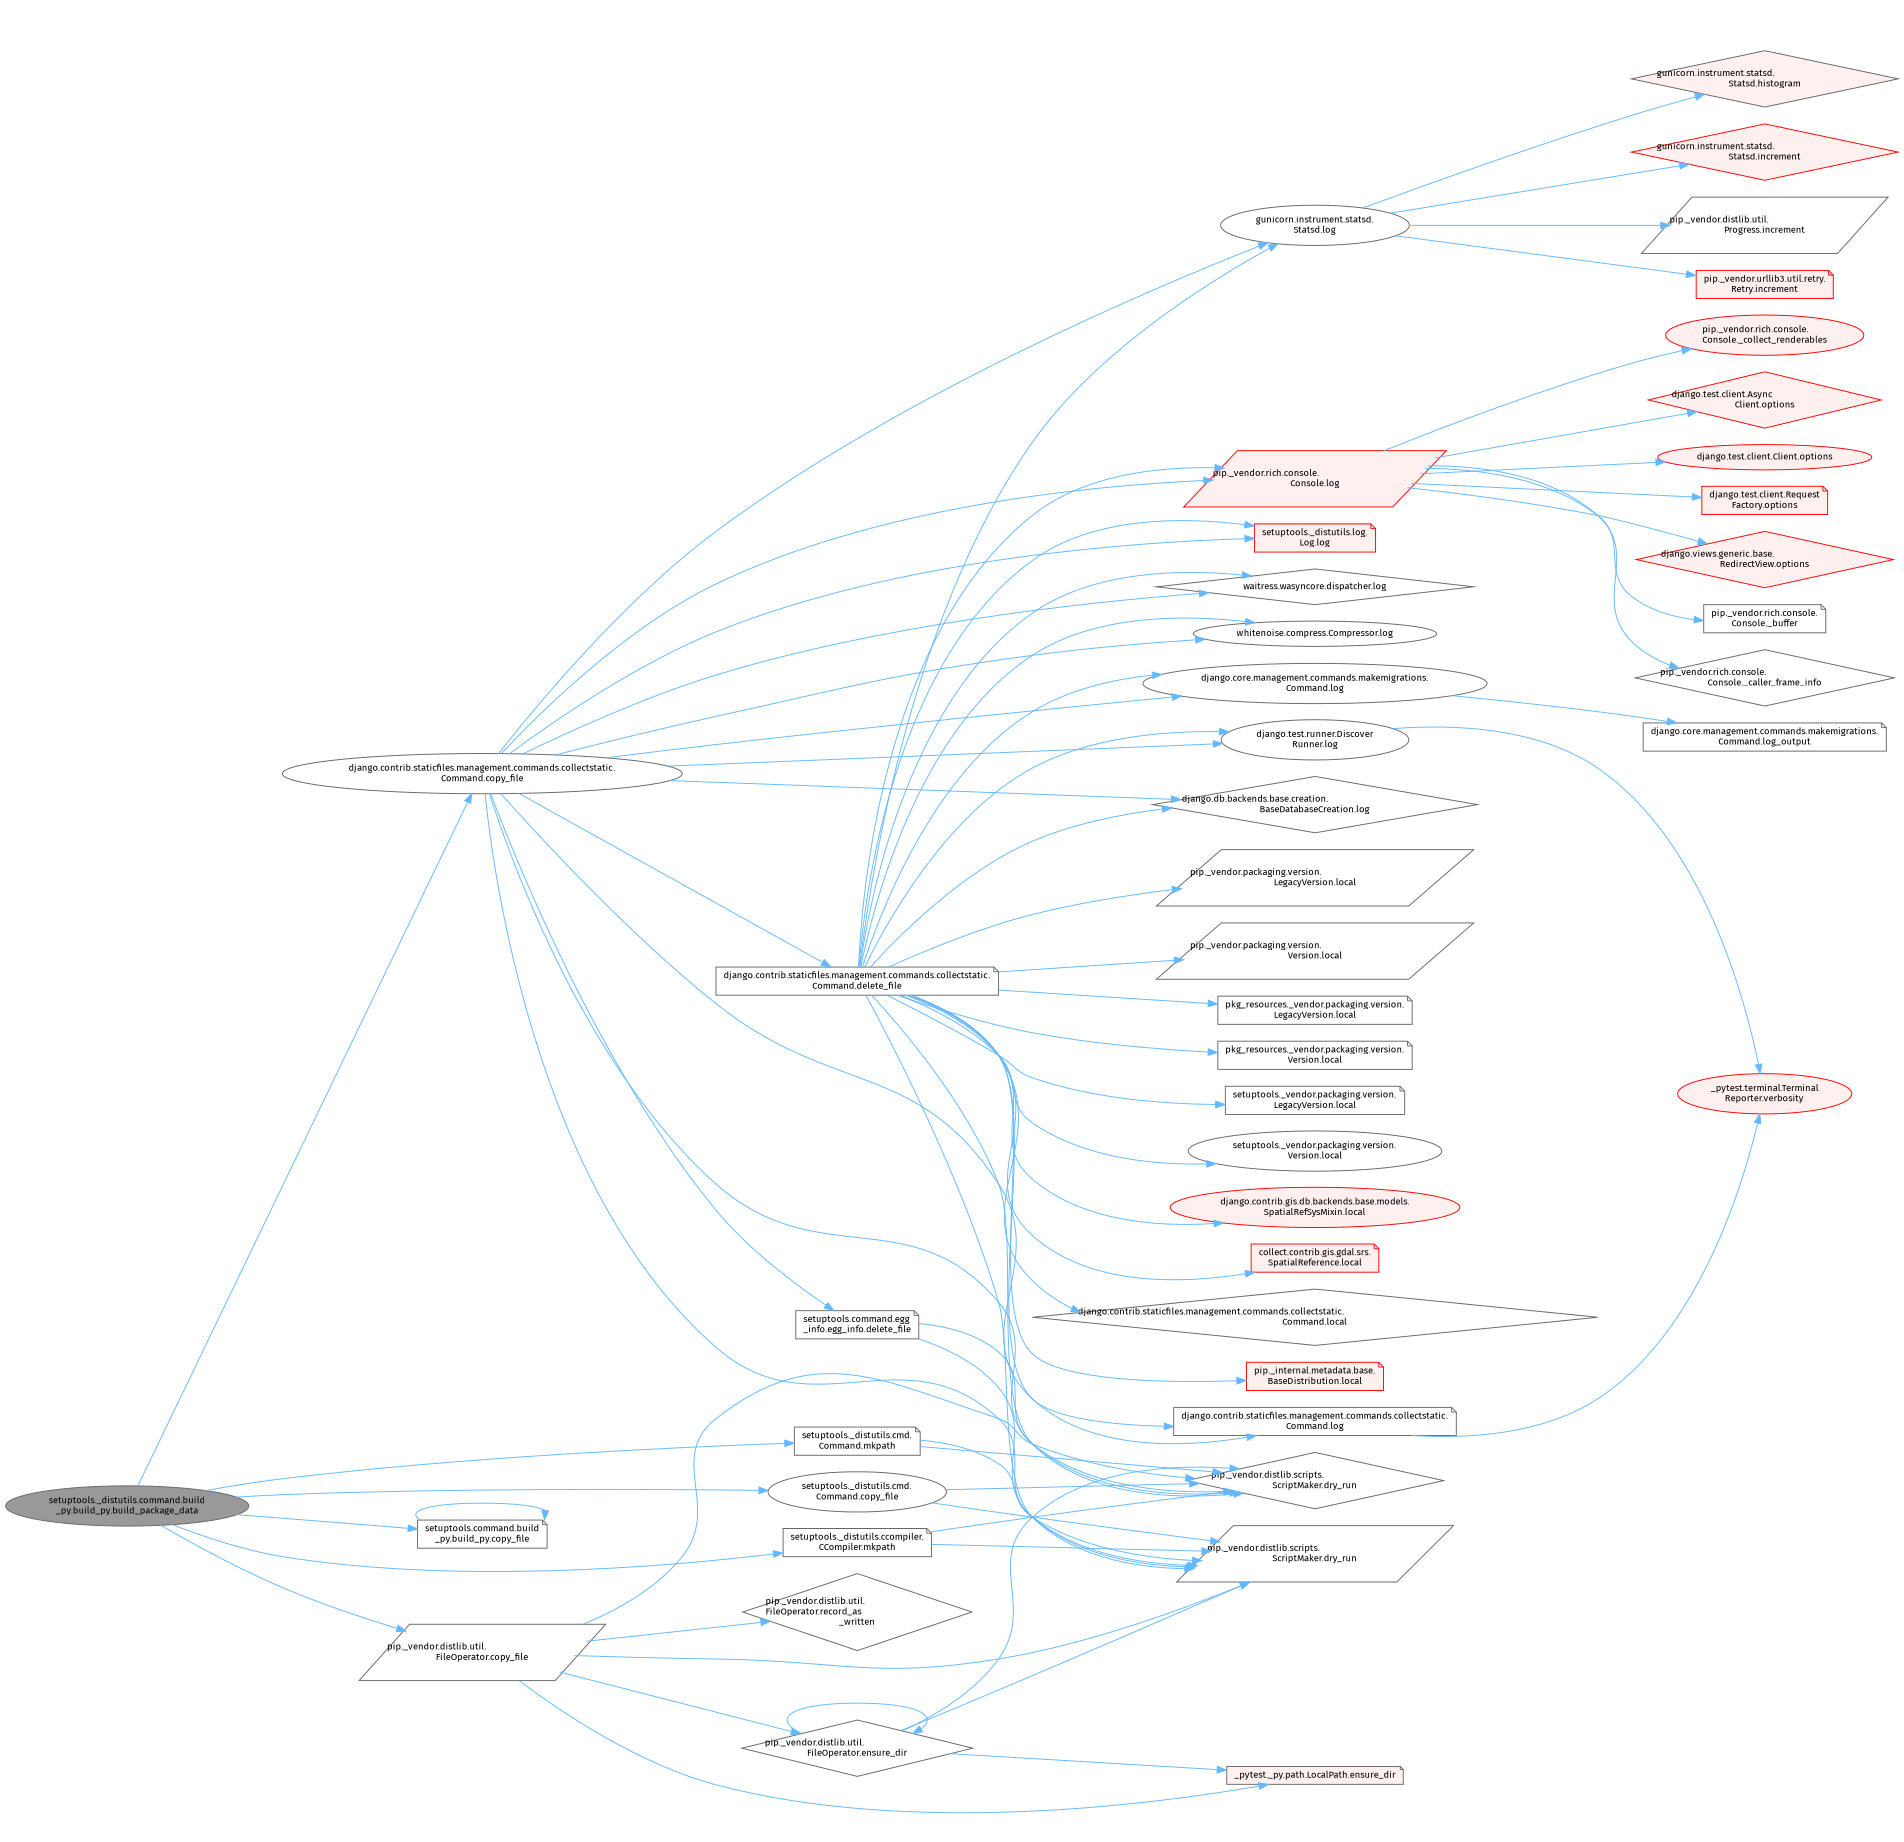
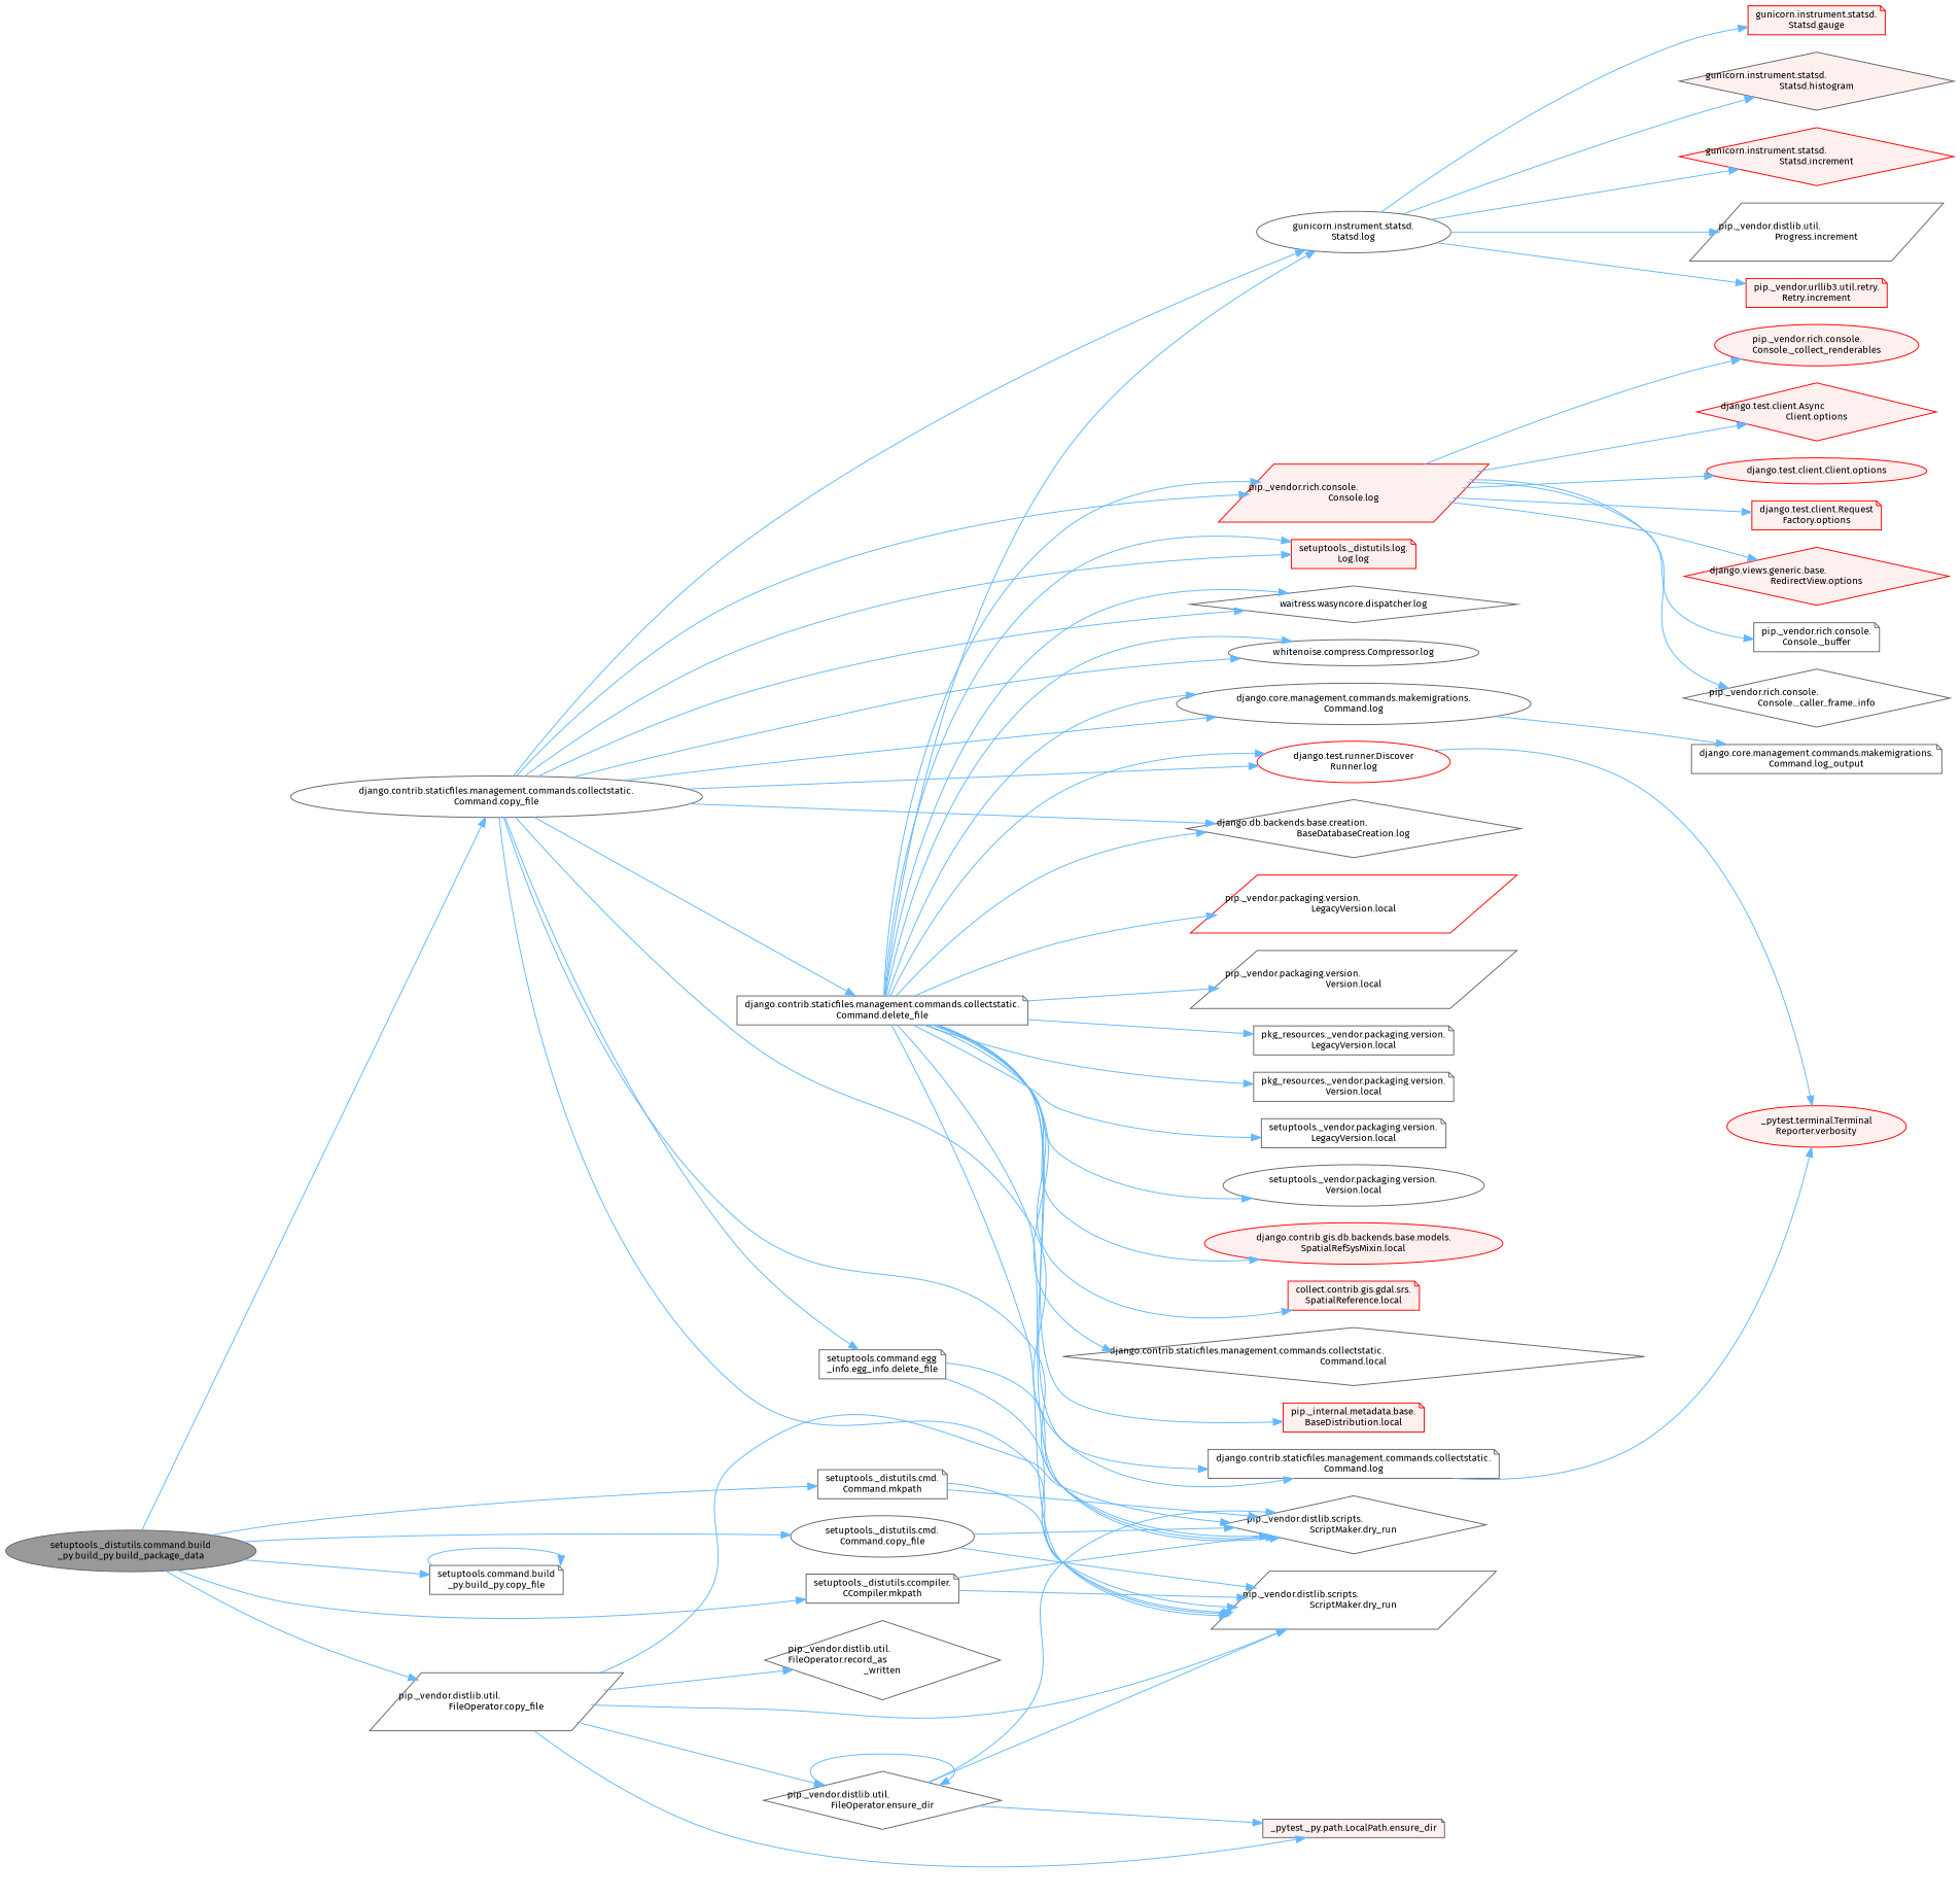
  digraph {
    fontname="Fira Sans"
    rankdir=LR
    node [color=grey40 fillcolor=white fontname="Fira Sans" fontsize=10 shape=note style=filled]
    edge [color=steelblue1 fontname="Fira Sans" fontsize=10 labelfontname=Helvetica labelfontsize=10 style=solid]
    n1 [color=gray40 fillcolor=grey60 fontcolor=black height=0.2 label="setuptools._distutils.command.build\l_py.build_py.build_package_data" shape=ellipse width=0.4]
    n2 [height=0.2 label="django.contrib.staticfiles.management.commands.collectstatic.\lCommand.copy_file" shape=ellipse width=0.4]
    n3 [height=0.2 label="pip._vendor.distlib.util.\lFileOperator.copy_file" shape=parallelogram width=0.4]
    n4 [height=0.2 label="setuptools._distutils.cmd.\lCommand.copy_file" shape=ellipse width=0.4]
    n5 [height=0.2 label="setuptools.command.build\l_py.build_py.copy_file" width=0.4]
    n6 [height=0.2 label="setuptools._distutils.ccompiler.\lCCompiler.mkpath" width=0.4]
    n7 [height=0.2 label="setuptools._distutils.cmd.\lCommand.mkpath" width=0.4]
    n8 [height=0.2 label="django.contrib.staticfiles.management.commands.collectstatic.\lCommand.delete_file" width=0.4]
    n9 [height=0.2 label="pip._vendor.distlib.scripts.\lScriptMaker.dry_run" shape=parallelogram width=0.4]
    n10 [height=0.2 label="pip._vendor.distlib.scripts.\lScriptMaker.dry_run" shape=diamond width=0.4]
    n11 [height=0.2 label="django.contrib.staticfiles.management.commands.collectstatic.\lCommand.log" width=0.4]
    n12 [height=0.2 label="django.core.management.commands.makemigrations.\lCommand.log" shape=ellipse width=0.4]
    n13 [height=0.2 label="django.db.backends.base.creation.\lBaseDatabaseCreation.log" shape=diamond width=0.4]
-   n14 [height=0.2 label="django.test.runner.Discover\lRunner.log" shape=ellipse width=0.4]
+   n14 [color=red height=0.2 label="django.test.runner.Discover\lRunner.log" shape=ellipse width=0.4]
    n15 [height=0.2 label="gunicorn.instrument.statsd.\lStatsd.log" shape=ellipse width=0.4]
    n16 [color=red fillcolor="#FFF0F0" height=0.2 label="pip._vendor.rich.console.\lConsole.log" shape=parallelogram width=0.4]
    n17 [color=red fillcolor="#FFF0F0" height=0.2 label="setuptools._distutils.log.\lLog.log" width=0.4]
    n18 [height=0.2 label="waitress.wasyncore.dispatcher.log" shape=diamond width=0.4]
    n19 [height=0.2 label="whitenoise.compress.Compressor.log" shape=ellipse width=0.4]
    n20 [height=0.2 label="setuptools.command.egg\l_info.egg_info.delete_file" width=0.4]
    n21 [fillcolor="#FFF0F0" height=0.2 label="_pytest._py.path.LocalPath.ensure_dir" width=0.4]
    n22 [height=0.2 label="pip._vendor.distlib.util.\lFileOperator.ensure_dir" shape=diamond width=0.4]
    n23 [height=0.2 label="pip._vendor.distlib.util.\lFileOperator.record_as\l_written" shape=diamond width=0.4]
    n24 [color=red fillcolor="#FFF0F0" height=0.2 label="django.contrib.gis.db.backends.base.models.\lSpatialRefSysMixin.local" shape=ellipse width=0.4]
    n25 [color=red fillcolor="#FFF0F0" height=0.2 label="collect.contrib.gis.gdal.srs.\lSpatialReference.local" width=0.4]
    n26 [height=0.2 label="django.contrib.staticfiles.management.commands.collectstatic.\lCommand.local" shape=diamond width=0.4]
    n27 [color=red fillcolor="#FFF0F0" height=0.2 label="pip._internal.metadata.base.\lBaseDistribution.local" width=0.4]
-   n28 [height=0.2 label="pip._vendor.packaging.version.\lLegacyVersion.local" shape=parallelogram width=0.4]
+   n28 [color=red height=0.2 label="pip._vendor.packaging.version.\lLegacyVersion.local" shape=parallelogram width=0.4]
    n29 [height=0.2 label="pip._vendor.packaging.version.\lVersion.local" shape=parallelogram width=0.4]
    n30 [height=0.2 label="pkg_resources._vendor.packaging.version.\lLegacyVersion.local" width=0.4]
    n31 [height=0.2 label="pkg_resources._vendor.packaging.version.\lVersion.local" width=0.4]
    n32 [height=0.2 label="setuptools._vendor.packaging.version.\lLegacyVersion.local" width=0.4]
    n33 [height=0.2 label="setuptools._vendor.packaging.version.\lVersion.local" shape=ellipse width=0.4]
    n34 [color=red fillcolor="#FFF0F0" height=0.2 label="_pytest.terminal.Terminal\lReporter.verbosity" shape=ellipse width=0.4]
    n35 [height=0.2 label="django.core.management.commands.makemigrations.\lCommand.log_output" width=0.4]
+   n36 [color=red fillcolor="#FFF0F0" height=0.2 label="gunicorn.instrument.statsd.\lStatsd.gauge" width=0.4]
    n37 [fillcolor="#FFF0F0" height=0.2 label="gunicorn.instrument.statsd.\lStatsd.histogram" shape=diamond width=0.4]
    n38 [color=red fillcolor="#FFF0F0" height=0.2 label="gunicorn.instrument.statsd.\lStatsd.increment" shape=diamond width=0.4]
    n39 [height=0.2 label="pip._vendor.distlib.util.\lProgress.increment" shape=parallelogram width=0.4]
    n40 [color=red fillcolor="#FFF0F0" height=0.2 label="pip._vendor.urllib3.util.retry.\lRetry.increment" width=0.4]
    n41 [height=0.2 label="pip._vendor.rich.console.\lConsole._buffer" width=0.4]
    n42 [height=0.2 label="pip._vendor.rich.console.\lConsole._caller_frame_info" shape=diamond width=0.4]
    n43 [color=red fillcolor="#FFF0F0" height=0.2 label="pip._vendor.rich.console.\lConsole._collect_renderables" shape=ellipse width=0.4]
    n44 [color=red fillcolor="#FFF0F0" height=0.2 label="django.test.client.Async\lClient.options" shape=diamond width=0.4]
    n45 [color=red fillcolor="#FFF0F0" height=0.2 label="django.test.client.Client.options" shape=ellipse width=0.4]
    n46 [color=red fillcolor="#FFF0F0" height=0.2 label="django.test.client.Request\lFactory.options" width=0.4]
    n47 [color=red fillcolor="#FFF0F0" height=0.2 label="django.views.generic.base.\lRedirectView.options" shape=diamond width=0.4]
    n1 -> n2
    n1 -> n3
    n1 -> n4
    n1 -> n5
    n1 -> n6
    n1 -> n7
    n2 -> n8
    n2 -> n9
    n2 -> n10
    n2 -> n11
    n2 -> n12
    n2 -> n13
    n2 -> n14
    n2 -> n15
    n2 -> n16
    n2 -> n17
    n2 -> n18
    n2 -> n19
    n2 -> n20
    n3 -> n9
    n3 -> n10
    n3 -> n21
    n3 -> n22
    n3 -> n23
    n4 -> n9
    n4 -> n10
    n5 -> n5
    n6 -> n9
    n6 -> n10
    n7 -> n9
    n7 -> n10
    n8 -> n9
    n8 -> n10
    n8 -> n11
    n8 -> n12
    n8 -> n13
    n8 -> n14
    n8 -> n15
    n8 -> n16
    n8 -> n17
    n8 -> n18
    n8 -> n19
    n8 -> n24
    n8 -> n25
    n8 -> n26
    n8 -> n27
    n8 -> n28
    n8 -> n29
    n8 -> n30
    n8 -> n31
    n8 -> n32
    n8 -> n33
    n11 -> n34
    n12 -> n35
    n14 -> n34
+   n15 -> n36
    n15 -> n37
    n15 -> n38
    n15 -> n39
    n15 -> n40
    n16 -> n41
    n16 -> n42
    n16 -> n43
    n16 -> n44
    n16 -> n45
    n16 -> n46
    n16 -> n47
    n20 -> n9
    n20 -> n10
    n22 -> n9
    n22 -> n10
    n22 -> n21
    n22 -> n22
  }
